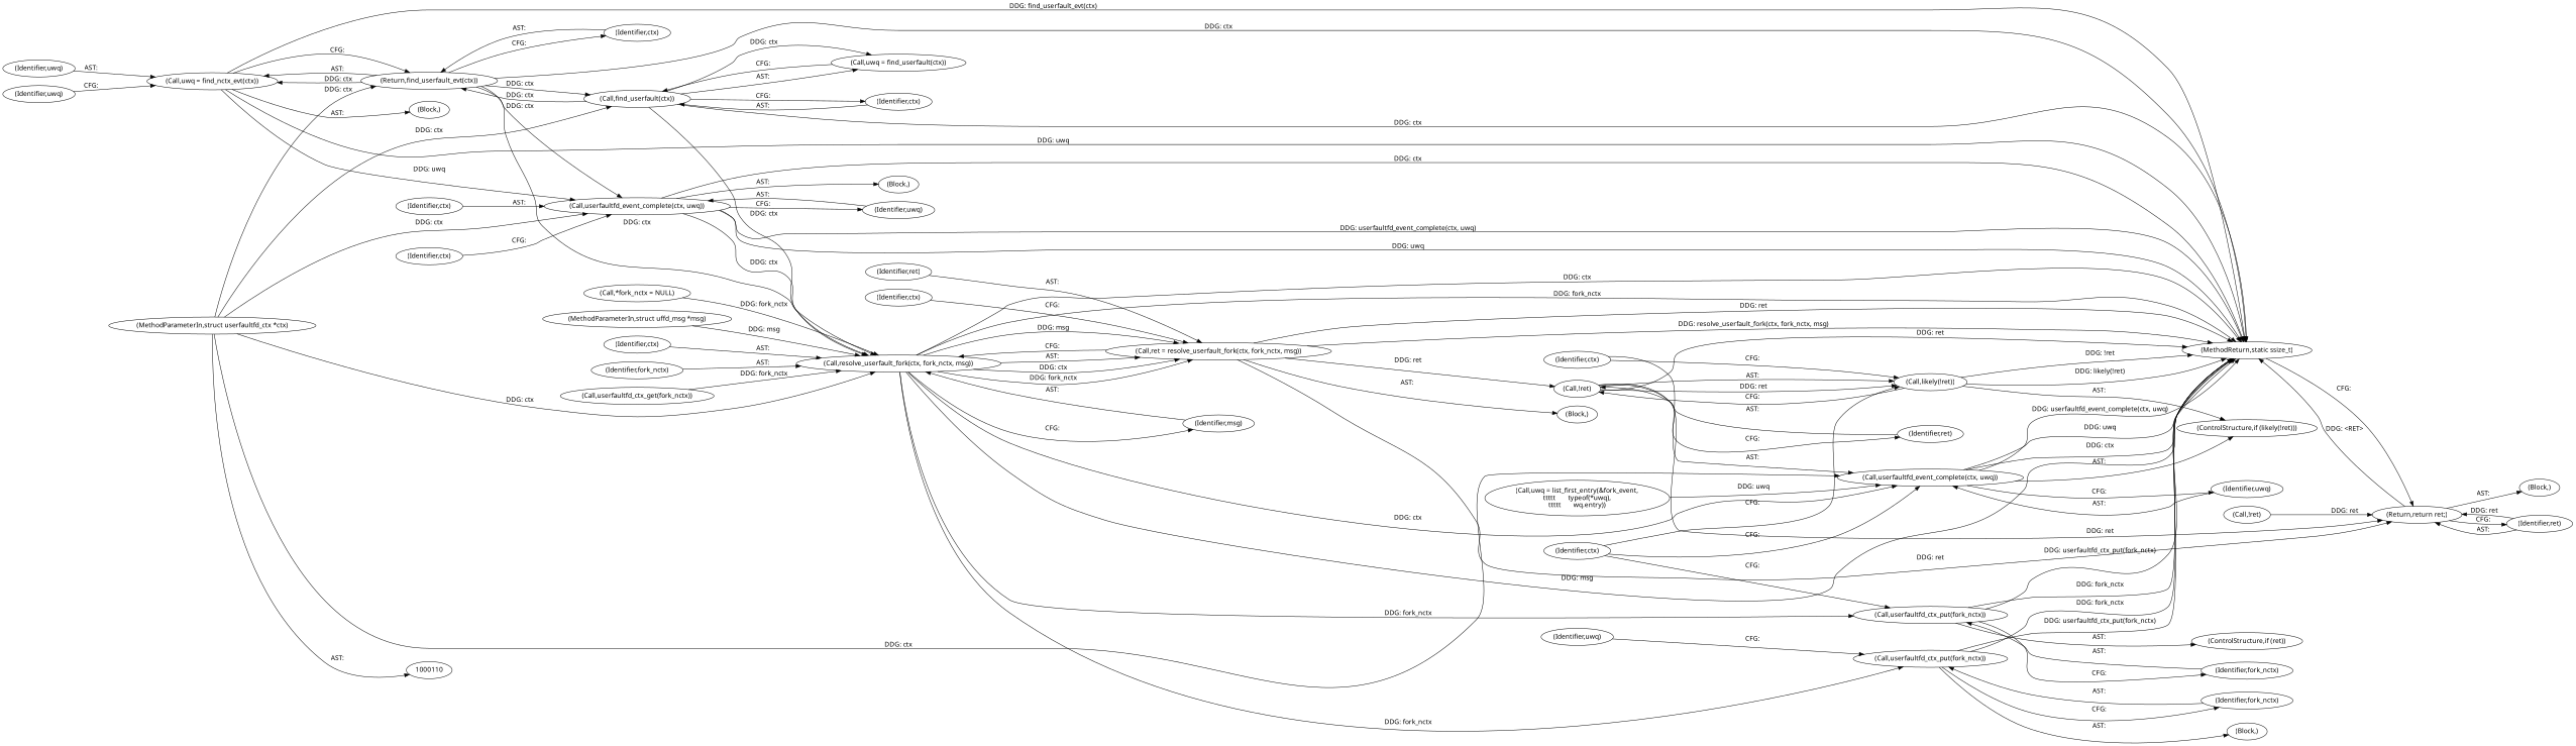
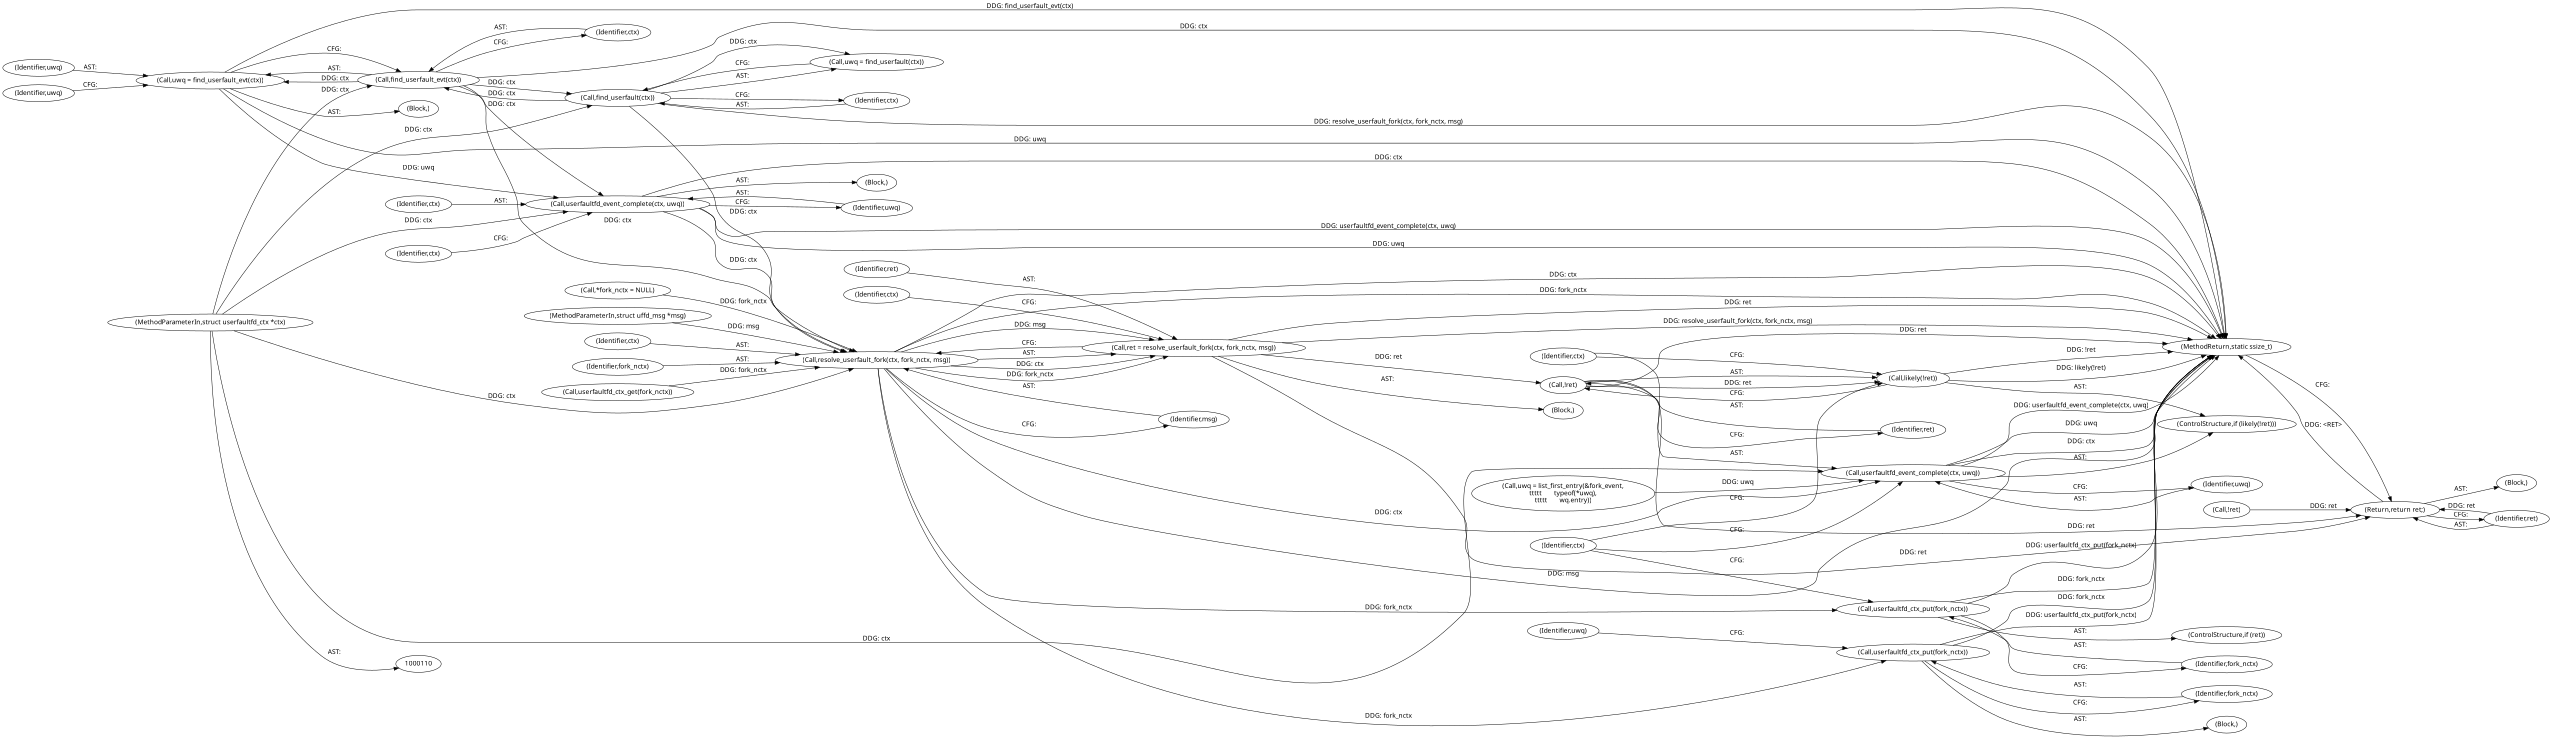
  digraph {
    fontname="Noto Sans"
    rankdir=LR
    node [fontname="Noto Sans"]
    edge [fontname="Noto Sans"]
-   n1 [label="(Call,uwq = find_nctx_evt(ctx))"]
-   n2 [label="(Return,find_userfault_evt(ctx))"]
+   n1 [label="(Call,uwq = find_userfault_evt(ctx))"]
+   n2 [label="(Call,find_userfault_evt(ctx))"]
    n3 [label="(Call,userfaultfd_event_complete(ctx, uwq))"]
    n4 [label="(MethodReturn,static ssize_t)"]
    n5 [label="(Block,)"]
    n6 [label="(Call,find_userfault(ctx))"]
    n7 [label="(Call,resolve_userfault_fork(ctx, fork_nctx, msg))"]
    n8 [label="(Identifier,ctx)"]
    n9 [label="(Block,)"]
    n10 [label="(Identifier,uwq)"]
    n11 [label="(Return,return ret;)"]
    n12 [label="(Call,uwq = find_userfault(ctx))"]
    n13 [label="(Identifier,ctx)"]
    n14 [label="(Call,userfaultfd_event_complete(ctx, uwq))"]
    n15 [label="(Call,ret = resolve_userfault_fork(ctx, fork_nctx, msg))"]
    n16 [label="(Call,userfaultfd_ctx_put(fork_nctx))"]
    n17 [label="(Call,userfaultfd_ctx_put(fork_nctx))"]
    n18 [label="(Identifier,msg)"]
    n19 [label="(MethodParameterIn,struct userfaultfd_ctx *ctx)"]
    1000110
    n21 [label="(ControlStructure,if (likely(!ret)))"]
    n22 [label="(Identifier,uwq)"]
    n23 [label="(Call,!ret)"]
    n24 [label="(Block,)"]
    n25 [label="(Block,)"]
    n26 [label="(Identifier,fork_nctx)"]
    n27 [label="(ControlStructure,if (ret))"]
    n28 [label="(Identifier,fork_nctx)"]
    n29 [label="(Call,likely(!ret))"]
    n30 [label="(Identifier,ret)"]
    n31 [label="(Block,)"]
    n32 [label="(Identifier,ret)"]
    n33 [label="(Call,*fork_nctx = NULL)"]
    n34 [label="(MethodParameterIn,struct uffd_msg *msg)"]
    n35 [label="(Identifier,uwq)"]
    n36 [label="(Call,uwq = list_first_entry(&fork_event,\n\t\t\t\t\t       typeof(*uwq),\n\t\t\t\t\t       wq.entry))"]
    n37 [label="(Identifier,ctx)"]
    n38 [label="(Identifier,ctx)"]
    n39 [label="(Identifier,ctx)"]
    n40 [label="(Identifier,fork_nctx)"]
    n41 [label="(Call,!ret)"]
    n42 [label="(Call,userfaultfd_ctx_get(fork_nctx))"]
    n43 [label="(Identifier,ctx)"]
    n44 [label="(Identifier,uwq)"]
    n45 [label="(Identifier,ret)"]
    n46 [label="(Identifier,uwq)"]
    n47 [label="(Identifier,ctx)"]
    n48 [label="(Identifier,ctx)"]
    n1 -> n2 [label="CFG: "]
    n1 -> n3 [label="DDG: uwq"]
    n1 -> n4 [label="DDG: uwq"]
    n1 -> n4 [label="DDG: find_userfault_evt(ctx)"]
    n1 -> n5 [label="AST: "]
    n2 -> n1 [label="AST: "]
    n2 -> n1 [label="DDG: ctx"]
    n2 -> n3 [label="DDG: ctx"]
    n2 -> n4 [label="DDG: ctx"]
    n2 -> n6 [label="DDG: ctx"]
    n2 -> n7 [label="DDG: ctx"]
    n2 -> n8 [label="CFG: "]
    n3 -> n4 [label="DDG: ctx"]
    n3 -> n4 [label="DDG: userfaultfd_event_complete(ctx, uwq)"]
    n3 -> n4 [label="DDG: uwq"]
    n3 -> n7 [label="DDG: ctx"]
    n3 -> n9 [label="AST: "]
    n3 -> n10 [label="CFG: "]
    n4 -> n11 [label="CFG: "]
    n6 -> n2 [label="DDG: ctx"]
-   n6 -> n4 [label="DDG: ctx"]
+   n6 -> n4 [label="DDG: resolve_userfault_fork(ctx, fork_nctx, msg)"]
    n6 -> n7 [label="DDG: ctx"]
    n6 -> n12 [label="AST: "]
    n6 -> n12 [label="DDG: ctx"]
    n6 -> n13 [label="CFG: "]
    n7 -> n4 [label="DDG: ctx"]
    n7 -> n4 [label="DDG: fork_nctx"]
    n7 -> n4 [label="DDG: msg"]
    n7 -> n14 [label="DDG: ctx"]
    n7 -> n15 [label="AST: "]
    n7 -> n15 [label="DDG: ctx"]
    n7 -> n15 [label="DDG: fork_nctx"]
    n7 -> n15 [label="DDG: msg"]
    n7 -> n16 [label="DDG: fork_nctx"]
    n7 -> n17 [label="DDG: fork_nctx"]
    n7 -> n18 [label="CFG: "]
    n8 -> n2 [label="AST: "]
    n10 -> n3 [label="AST: "]
    n11 -> n4 [label="DDG: <RET>"]
    n11 -> n31 [label="AST: "]
    n11 -> n32 [label="CFG: "]
    n12 -> n6 [label="CFG: "]
    n13 -> n6 [label="AST: "]
    n14 -> n4 [label="DDG: userfaultfd_event_complete(ctx, uwq)"]
    n14 -> n4 [label="DDG: uwq"]
    n14 -> n4 [label="DDG: ctx"]
    n14 -> n21 [label="AST: "]
    n14 -> n22 [label="CFG: "]
    n15 -> n4 [label="DDG: ret"]
    n15 -> n4 [label="DDG: resolve_userfault_fork(ctx, fork_nctx, msg)"]
    n15 -> n7 [label="CFG: "]
    n15 -> n11 [label="DDG: ret"]
    n15 -> n23 [label="DDG: ret"]
    n15 -> n24 [label="AST: "]
    n16 -> n4 [label="DDG: fork_nctx"]
    n16 -> n4 [label="DDG: userfaultfd_ctx_put(fork_nctx)"]
    n16 -> n25 [label="AST: "]
    n16 -> n26 [label="CFG: "]
    n17 -> n4 [label="DDG: userfaultfd_ctx_put(fork_nctx)"]
    n17 -> n4 [label="DDG: fork_nctx"]
    n17 -> n27 [label="AST: "]
    n17 -> n28 [label="CFG: "]
    n18 -> n7 [label="AST: "]
    n19 -> n2 [label="DDG: ctx"]
    n19 -> n3 [label="DDG: ctx"]
    n19 -> n6 [label="DDG: ctx"]
    n19 -> n7 [label="DDG: ctx"]
    n19 -> n14 [label="DDG: ctx"]
    n19 -> 1000110 [label="AST: "]
    n22 -> n14 [label="AST: "]
    n23 -> n4 [label="DDG: ret"]
    n23 -> n11 [label="DDG: ret"]
    n23 -> n29 [label="AST: "]
    n23 -> n29 [label="DDG: ret"]
    n23 -> n30 [label="CFG: "]
    n26 -> n16 [label="AST: "]
    n28 -> n17 [label="AST: "]
    n29 -> n4 [label="DDG: likely(!ret)"]
    n29 -> n4 [label="DDG: !ret"]
    n29 -> n21 [label="AST: "]
    n29 -> n23 [label="CFG: "]
    n30 -> n23 [label="AST: "]
    n32 -> n11 [label="AST: "]
    n32 -> n11 [label="DDG: ret"]
    n33 -> n7 [label="DDG: fork_nctx"]
    n34 -> n7 [label="DDG: msg"]
    n35 -> n1 [label="AST: "]
    n36 -> n14 [label="DDG: uwq"]
    n37 -> n3 [label="AST: "]
    n38 -> n14 [label="CFG: "]
    n38 -> n17 [label="CFG: "]
    n38 -> n29 [label="CFG: "]
    n39 -> n7 [label="AST: "]
    n40 -> n7 [label="AST: "]
    n41 -> n11 [label="DDG: ret"]
    n42 -> n7 [label="DDG: fork_nctx"]
    n43 -> n3 [label="CFG: "]
    n44 -> n1 [label="CFG: "]
    n45 -> n15 [label="AST: "]
    n46 -> n16 [label="CFG: "]
    n47 -> n15 [label="CFG: "]
    n48 -> n14 [label="AST: "]
    n48 -> n29 [label="CFG: "]
  }
